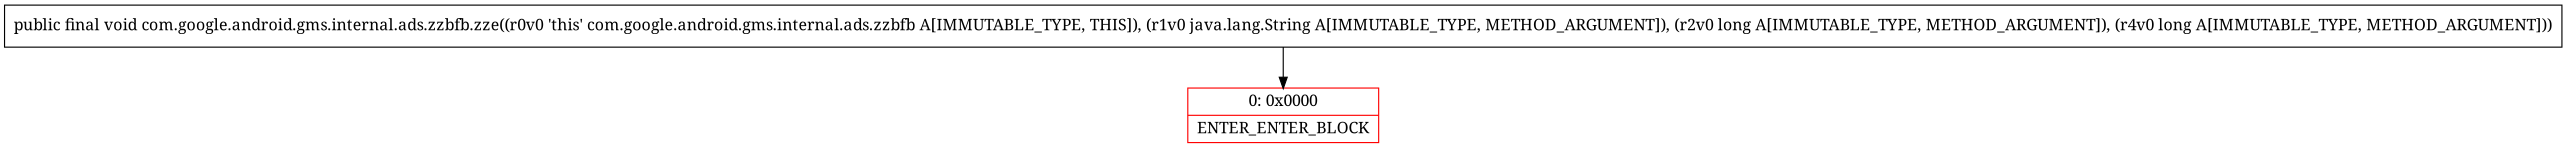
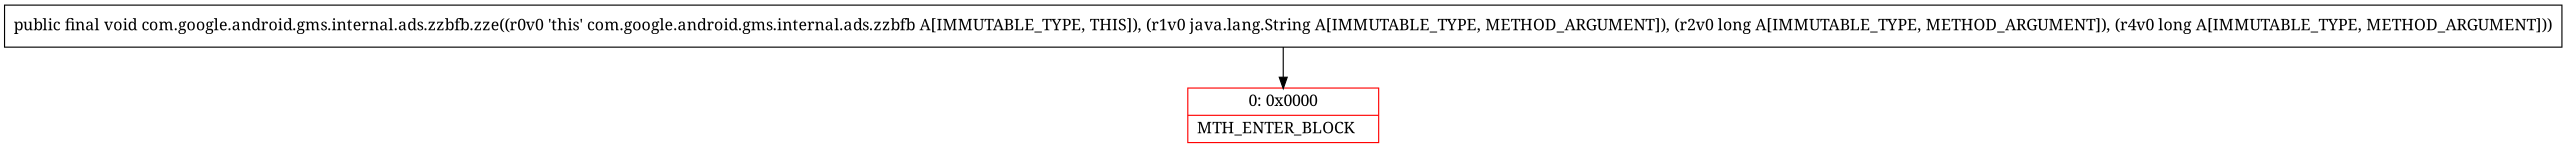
  digraph {
    fontname="Noto Serif"
    node [shape=record fontname="Noto Serif"]
-   n1 [color=red label="{0\:\ 0x0000|ENTER_ENTER_BLOCK\l}"]
+   n1 [color=red label="{0\:\ 0x0000|MTH_ENTER_BLOCK\l}"]
    n2 [label="{public final void com.google.android.gms.internal.ads.zzbfb.zze((r0v0 'this' com.google.android.gms.internal.ads.zzbfb A[IMMUTABLE_TYPE, THIS]), (r1v0 java.lang.String A[IMMUTABLE_TYPE, METHOD_ARGUMENT]), (r2v0 long A[IMMUTABLE_TYPE, METHOD_ARGUMENT]), (r4v0 long A[IMMUTABLE_TYPE, METHOD_ARGUMENT])) }"]
    subgraph cluster_1 {
      label="R(0)"
    }
    n2 -> n1 [fontname="Noto Serif"]
  }
